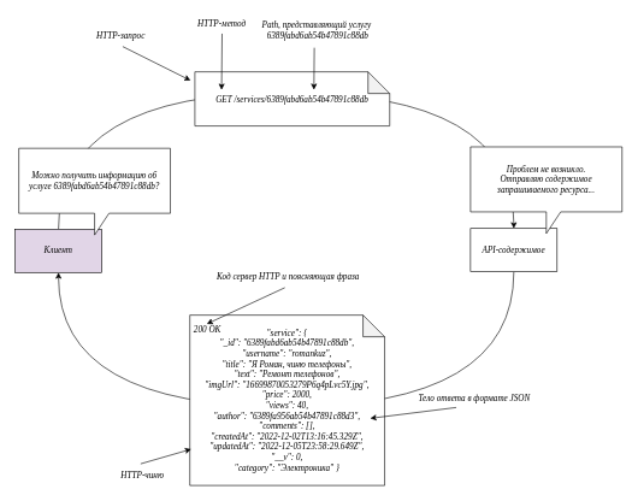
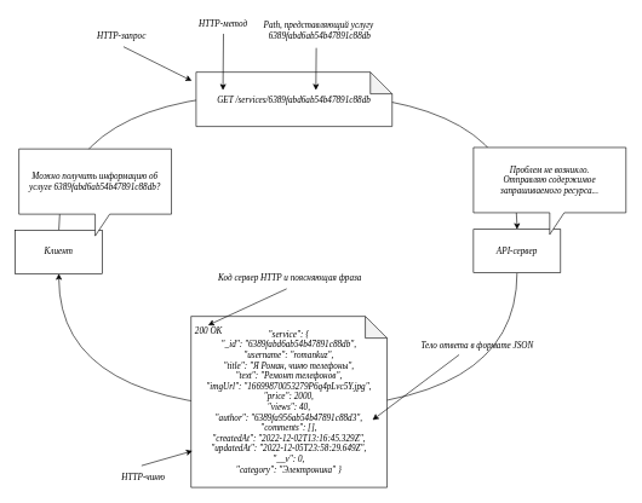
  <mxCell id="0" />
  <mxCell id="1" parent="0" />
  <mxCell id="2" value="" style="endArrow=none;html=1;rounded=0;fontFamily=GOST type A Regular;fontSource=https%3A%2F%2Fwebfonts.pro%2Flight-fonts%2F123-gost_type_a.html;edgeStyle=orthogonalEdgeStyle;curved=1;exitX=0.5;exitY=1;exitDx=0;exitDy=0;entryX=0.5;entryY=1;entryDx=0;entryDy=0;startArrow=classic;startFill=1;fontStyle=2" edge="1" parent="1" source="5" target="6"><mxGeometry width="50" height="50" relative="1" as="geometry"><mxPoint x="102" y="517" as="sourcePoint" /><mxPoint x="152" y="467" as="targetPoint" /><Array as="points"><mxPoint x="80" y="563" /><mxPoint x="711" y="563" /></Array></mxGeometry></mxCell>
  <mxCell id="3" value="" style="endArrow=none;html=1;rounded=0;fontFamily=GOST type A Regular;fontSource=https%3A%2F%2Fwebfonts.pro%2Flight-fonts%2F123-gost_type_a.html;edgeStyle=orthogonalEdgeStyle;curved=1;exitX=0.5;exitY=0;exitDx=0;exitDy=0;entryX=0.5;entryY=0;entryDx=0;entryDy=0;startArrow=classic;startFill=1;fontStyle=2" edge="1" parent="1" source="6" target="5"><mxGeometry width="50" height="50" relative="1" as="geometry"><mxPoint x="90" y="387" as="sourcePoint" /><mxPoint x="272" y="564" as="targetPoint" /><Array as="points"><mxPoint x="711" y="128" /><mxPoint x="80" y="128" /></Array></mxGeometry></mxCell>
  <mxCell id="4" value="&lt;div&gt;&quot;service&quot;: {&lt;/div&gt;&lt;div&gt;&lt;span style=&quot;&quot;&gt;&#09;&#09;&lt;/span&gt;&quot;_id&quot;: &quot;6389fabd6ab54b47891c88db&quot;,&lt;/div&gt;&lt;div&gt;&lt;span style=&quot;&quot;&gt;&#09;&#09;&lt;/span&gt;&quot;username&quot;: &quot;romankuz&quot;,&lt;/div&gt;&lt;div&gt;&lt;span style=&quot;&quot;&gt;&#09;&#09;&lt;/span&gt;&quot;title&quot;: &quot;Я Роман, чиню телефоны&quot;,&lt;/div&gt;&lt;div&gt;&lt;span style=&quot;&quot;&gt;&#09;&#09;&lt;/span&gt;&quot;text&quot;: &quot;Ремонт телефонов&quot;,&lt;/div&gt;&lt;div&gt;&lt;span style=&quot;&quot;&gt;&#09;&#09;&lt;/span&gt;&quot;imgUrl&quot;: &quot;16699870053279P6q4pLvc5Y.jpg&quot;,&lt;/div&gt;&lt;div&gt;&lt;span style=&quot;&quot;&gt;&#09;&#09;&lt;/span&gt;&quot;price&quot;: 2000,&lt;/div&gt;&lt;div&gt;&lt;span style=&quot;&quot;&gt;&#09;&#09;&lt;/span&gt;&quot;views&quot;: 40,&lt;/div&gt;&lt;div&gt;&lt;span style=&quot;&quot;&gt;&#09;&#09;&lt;/span&gt;&quot;author&quot;: &quot;6389fa956ab54b47891c88d3&quot;,&lt;/div&gt;&lt;div&gt;&lt;span style=&quot;&quot;&gt;&#09;&#09;&lt;/span&gt;&quot;comments&quot;: [],&lt;/div&gt;&lt;div&gt;&lt;span style=&quot;&quot;&gt;&#09;&#09;&lt;/span&gt;&quot;createdAt&quot;: &quot;2022-12-02T13:16:45.329Z&quot;,&lt;/div&gt;&lt;div&gt;&lt;span style=&quot;&quot;&gt;&#09;&#09;&lt;/span&gt;&quot;updatedAt&quot;: &quot;2022-12-05T23:58:29.649Z&quot;,&lt;/div&gt;&lt;div&gt;&lt;span style=&quot;&quot;&gt;&#09;&#09;&lt;/span&gt;&quot;__v&quot;: 0,&lt;/div&gt;&lt;div&gt;&lt;span style=&quot;&quot;&gt;&#09;&#09;&lt;/span&gt;&quot;category&quot;: &quot;Электроника&quot;&amp;nbsp;&lt;span style=&quot;background-color: initial;&quot;&gt;}&lt;/span&gt;&lt;/div&gt;" style="shape=note;whiteSpace=wrap;html=1;backgroundOutline=1;darkOpacity=0.05;fontFamily=GOST type A Regular;fontSource=https%3A%2F%2Fwebfonts.pro%2Flight-fonts%2F123-gost_type_a.html;fontStyle=2" vertex="1" parent="1"><mxGeometry x="262" y="436" width="270" height="236" as="geometry" /></mxCell>
- <mxCell id="5" value="Клиент" style="rounded=0;whiteSpace=wrap;html=1;fontFamily=GOST type A Regular;fontSource=https%3A%2F%2Fwebfonts.pro%2Flight-fonts%2F123-gost_type_a.html;fontStyle=2;fillColor=#e1d5e7;" vertex="1" parent="1"><mxGeometry x="20" y="317" width="120" height="60" as="geometry" /></mxCell>
- <mxCell id="6" value="API-содержимое" style="rounded=0;whiteSpace=wrap;html=1;fontFamily=GOST type A Regular;fontSource=https%3A%2F%2Fwebfonts.pro%2Flight-fonts%2F123-gost_type_a.html;fontStyle=2" vertex="1" parent="1"><mxGeometry x="651" y="316" width="120" height="60" as="geometry" /></mxCell>
+ <mxCell id="5" value="Клиент" style="rounded=0;whiteSpace=wrap;html=1;fontFamily=GOST type A Regular;fontSource=https%3A%2F%2Fwebfonts.pro%2Flight-fonts%2F123-gost_type_a.html;fontStyle=2" vertex="1" parent="1"><mxGeometry x="20" y="317" width="120" height="60" as="geometry" /></mxCell>
+ <mxCell id="6" value="API-сервер" style="rounded=0;whiteSpace=wrap;html=1;fontFamily=GOST type A Regular;fontSource=https%3A%2F%2Fwebfonts.pro%2Flight-fonts%2F123-gost_type_a.html;fontStyle=2" vertex="1" parent="1"><mxGeometry x="651" y="316" width="120" height="60" as="geometry" /></mxCell>
  <mxCell id="7" value="Можно получить информацию об услуге&amp;nbsp;6389fabd6ab54b47891c88db?" style="shape=callout;whiteSpace=wrap;html=1;perimeter=calloutPerimeter;fontFamily=GOST type A Regular;fontSource=https%3A%2F%2Fwebfonts.pro%2Flight-fonts%2F123-gost_type_a.html;fontStyle=2" vertex="1" parent="1"><mxGeometry x="25" y="205" width="210" height="120" as="geometry" /></mxCell>
  <mxCell id="8" value="Проблем не возникло.&lt;br&gt;Отправляю содержимое запрашиваемого ресурса..." style="shape=callout;whiteSpace=wrap;html=1;perimeter=calloutPerimeter;fontFamily=GOST type A Regular;fontSource=https%3A%2F%2Fwebfonts.pro%2Flight-fonts%2F123-gost_type_a.html;fontStyle=2" vertex="1" parent="1"><mxGeometry x="651" y="203" width="210" height="120" as="geometry" /></mxCell>
  <mxCell id="9" value="200 OK" style="text;html=1;align=center;verticalAlign=middle;resizable=0;points=[];autosize=1;strokeColor=none;fillColor=none;fontFamily=GOST type A Regular;fontSource=https%3A%2F%2Fwebfonts.pro%2Flight-fonts%2F123-gost_type_a.html;fontStyle=2" vertex="1" parent="1"><mxGeometry x="258" y="444" width="56" height="26" as="geometry" /></mxCell>
  <mxCell id="10" value="GET /services/6389fabd6ab54b47891c88db" style="shape=note;whiteSpace=wrap;html=1;backgroundOutline=1;darkOpacity=0.05;fontFamily=GOST type A Regular;fontSource=https%3A%2F%2Fwebfonts.pro%2Flight-fonts%2F123-gost_type_a.html;fontStyle=2" vertex="1" parent="1"><mxGeometry x="269" y="99" width="270" height="75" as="geometry" /></mxCell>
  <mxCell id="11" value="" style="endArrow=classic;html=1;rounded=0;fontFamily=GOST type A Regular;fontSource=https%3A%2F%2Fwebfonts.pro%2Flight-fonts%2F123-gost_type_a.html;fontStyle=2" edge="1" parent="1"><mxGeometry width="50" height="50" relative="1" as="geometry"><mxPoint x="169" y="64" as="sourcePoint" /><mxPoint x="263" y="111" as="targetPoint" /></mxGeometry></mxCell>
  <mxCell id="12" value="HTTP-запрос" style="text;html=1;align=center;verticalAlign=middle;resizable=0;points=[];autosize=1;strokeColor=none;fillColor=none;fontFamily=GOST type A Regular;fontStyle=2;fontSource=https%3A%2F%2Fwebfonts.pro%2Flight-fonts%2F123-gost_type_a.html;" vertex="1" parent="1"><mxGeometry x="123" y="36" width="85" height="26" as="geometry" /></mxCell>
  <mxCell id="13" value="HTTP-метод" style="text;html=1;align=center;verticalAlign=middle;resizable=0;points=[];autosize=1;strokeColor=none;fillColor=none;fontFamily=GOST type A Regular;fontStyle=2;fontSource=https%3A%2F%2Fwebfonts.pro%2Flight-fonts%2F123-gost_type_a.html;" vertex="1" parent="1"><mxGeometry x="263" y="20" width="85" height="26" as="geometry" /></mxCell>
  <mxCell id="14" value="Path, представляющий услугу&amp;nbsp;&lt;br&gt;&lt;span style=&quot;&quot;&gt;6389fabd6ab54b47891c88db&lt;/span&gt;" style="text;html=1;align=center;verticalAlign=middle;resizable=0;points=[];autosize=1;strokeColor=none;fillColor=none;fontFamily=GOST type A Regular;fontStyle=2;fontSource=https%3A%2F%2Fwebfonts.pro%2Flight-fonts%2F123-gost_type_a.html;" vertex="1" parent="1"><mxGeometry x="352" y="21" width="173" height="41" as="geometry" /></mxCell>
  <mxCell id="15" value="HTTP-чиню" style="text;html=1;align=center;verticalAlign=middle;resizable=0;points=[];autosize=1;strokeColor=none;fillColor=none;fontFamily=GOST type A Regular;fontStyle=2;fontSource=https%3A%2F%2Fwebfonts.pro%2Flight-fonts%2F123-gost_type_a.html;" vertex="1" parent="1"><mxGeometry x="153" y="646" width="85" height="26" as="geometry" /></mxCell>
- <mxCell id="16" value="Тело ответа в формате JSON" style="text;html=1;align=center;verticalAlign=middle;resizable=0;points=[];autosize=1;strokeColor=none;fillColor=none;fontFamily=GOST type A Regular;fontStyle=2;fontSource=https%3A%2F%2Fwebfonts.pro%2Flight-fonts%2F123-gost_type_a.html;" vertex="1" parent="1"><mxGeometry x="569" y="538" width="173" height="26" as="geometry" /></mxCell>
+ <mxCell id="16" value="Тело ответа в формате JSON" style="text;html=1;align=center;verticalAlign=middle;resizable=0;points=[];autosize=1;strokeColor=none;fillColor=none;fontFamily=GOST type A Regular;fontStyle=2;fontSource=https%3A%2F%2Fwebfonts.pro%2Flight-fonts%2F123-gost_type_a.html;" vertex="1" parent="1"><mxGeometry x="569" y="463" width="173" height="26" as="geometry" /></mxCell>
  <mxCell id="17" value="Код сервер HTTP и поясняющая фраза" style="text;html=1;align=center;verticalAlign=middle;resizable=0;points=[];autosize=1;strokeColor=none;fillColor=none;fontFamily=GOST type A Regular;fontStyle=2;fontSource=https%3A%2F%2Fwebfonts.pro%2Flight-fonts%2F123-gost_type_a.html;" vertex="1" parent="1"><mxGeometry x="279.5" y="370" width="236" height="26" as="geometry" /></mxCell>
  <mxCell id="18" value="" style="endArrow=classic;html=1;rounded=0;fontFamily=GOST type A Regular;fontSource=https%3A%2F%2Fwebfonts.pro%2Flight-fonts%2F123-gost_type_a.html;exitX=0.514;exitY=1.005;exitDx=0;exitDy=0;exitPerimeter=0;fontStyle=2" edge="1" parent="1" source="13"><mxGeometry width="50" height="50" relative="1" as="geometry"><mxPoint x="212" y="77" as="sourcePoint" /><mxPoint x="306" y="124" as="targetPoint" /></mxGeometry></mxCell>
  <mxCell id="19" value="" style="endArrow=classic;html=1;rounded=0;fontFamily=GOST type A Regular;fontSource=https%3A%2F%2Fwebfonts.pro%2Flight-fonts%2F123-gost_type_a.html;exitX=0.477;exitY=1.089;exitDx=0;exitDy=0;exitPerimeter=0;fontStyle=2" edge="1" parent="1" source="14"><mxGeometry width="50" height="50" relative="1" as="geometry"><mxPoint x="437" y="54" as="sourcePoint" /><mxPoint x="434" y="123.87" as="targetPoint" /></mxGeometry></mxCell>
  <mxCell id="20" value="" style="endArrow=classic;html=1;rounded=0;fontFamily=GOST type A Regular;fontSource=https%3A%2F%2Fwebfonts.pro%2Flight-fonts%2F123-gost_type_a.html;exitX=0.36;exitY=1;exitDx=0;exitDy=0;exitPerimeter=0;fontStyle=2" edge="1" parent="1" source="16"><mxGeometry width="50" height="50" relative="1" as="geometry"><mxPoint x="605" y="569" as="sourcePoint" /><mxPoint x="512" y="579" as="targetPoint" /></mxGeometry></mxCell>
  <mxCell id="21" value="" style="endArrow=classic;html=1;rounded=0;fontFamily=GOST type A Regular;fontSource=https%3A%2F%2Fwebfonts.pro%2Flight-fonts%2F123-gost_type_a.html;exitX=0.481;exitY=-0.154;exitDx=0;exitDy=0;exitPerimeter=0;entryX=0.007;entryY=0.787;entryDx=0;entryDy=0;entryPerimeter=0;fontStyle=2" edge="1" parent="1" source="15" target="4"><mxGeometry width="50" height="50" relative="1" as="geometry"><mxPoint x="240.508" y="635" as="sourcePoint" /><mxPoint x="250" y="620" as="targetPoint" /></mxGeometry></mxCell>
  <mxCell id="22" value="" style="endArrow=classic;html=1;rounded=0;fontFamily=GOST type A Regular;fontSource=https%3A%2F%2Fwebfonts.pro%2Flight-fonts%2F123-gost_type_a.html;exitX=0.484;exitY=1.077;exitDx=0;exitDy=0;exitPerimeter=0;fontStyle=2" edge="1" parent="1" source="17"><mxGeometry width="50" height="50" relative="1" as="geometry"><mxPoint x="286.021" y="389.999" as="sourcePoint" /><mxPoint x="285.5" y="448.22" as="targetPoint" /></mxGeometry></mxCell>
